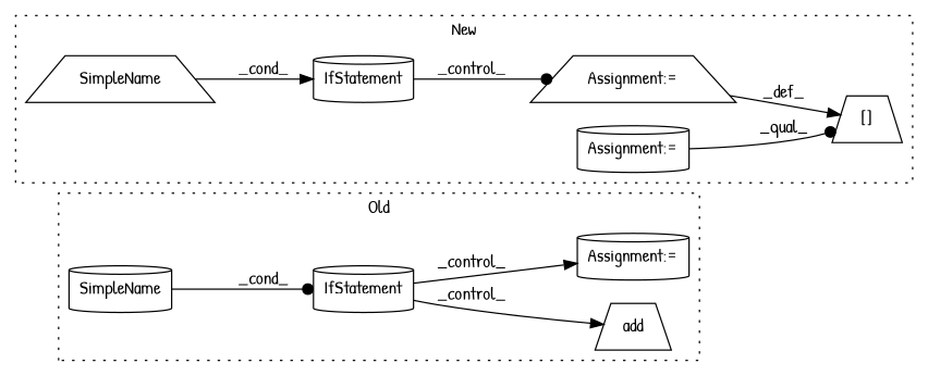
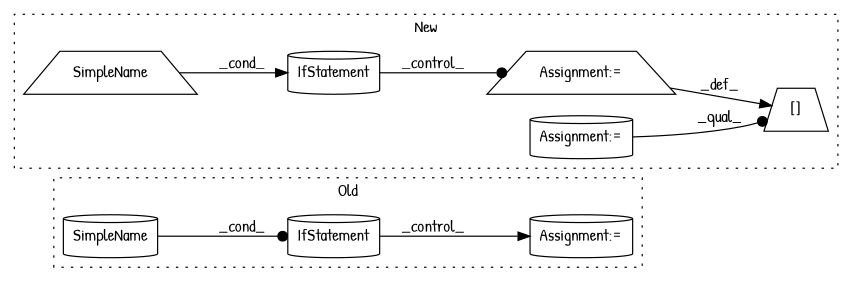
  digraph {
    rankdir=LR
    fontname="Patrick Hand"
    node [a=7 l=1 shape=cylinder fontname="Patrick Hand"]
    edge [arrowhead=normal fontname="Patrick Hand"]
-   n1 [a=32 l="4,1" label=add s="650,675" shape=trapezium]
    n2 [a=25 l="4,2" label=IfStatement s="441,474"]
    n3 [a=42 label=SimpleName l=""]
    n4 [label="Assignment:=" s=1011]
    n5 [a=2 l="11,1" label="[]" s="684,717" shape=trapezium]
    n6 [label="Assignment:=" s=458 shape=trapezium]
    n7 [a=25 l="4,2" label=IfStatement s="406,439"]
    n8 [a=42 label=SimpleName shape=trapezium l=""]
    n9 [label="Assignment:=" s=663]
    subgraph cluster_1 {
      label=Old
      style=dotted
-     n1
      n2
      n3
      n4
    }
    subgraph cluster_2 {
      label=New
      style=dotted
      n5
      n6
      n7
      n8
      n9
    }
-   n2 -> n1 [label=_control_]
    n2 -> n4 [label=_control_]
    n3 -> n2 [label=_cond_ arrowhead=dot]
    n6 -> n5 [label=_def_]
    n7 -> n6 [label=_control_ arrowhead=dot]
    n8 -> n7 [label=_cond_]
    n9 -> n5 [label=_qual_ arrowhead=dot]
  }
